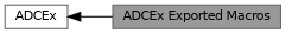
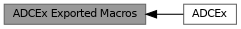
  digraph {
    rankdir=LR
    node [fontname=Helvetica fontsize=10 shape=box style=filled]
    n1 [color=grey40 fillcolor=white height=0.2 label=ADCEx width=0.4]
    n2 [color=gray40 fillcolor=grey60 fontcolor=black height=0.2 label="ADCEx Exported Macros" width=0.4]
-   n1 -> n2 [dir=back fontname=Helvetica fontsize=10 labelfontname=Helvetica labelfontsize=10 shape=plaintext style=solid]
+   n2 -> n1 [dir=back fontname=Helvetica fontsize=10 labelfontname=Helvetica labelfontsize=10 shape=plaintext style=solid]
  }
